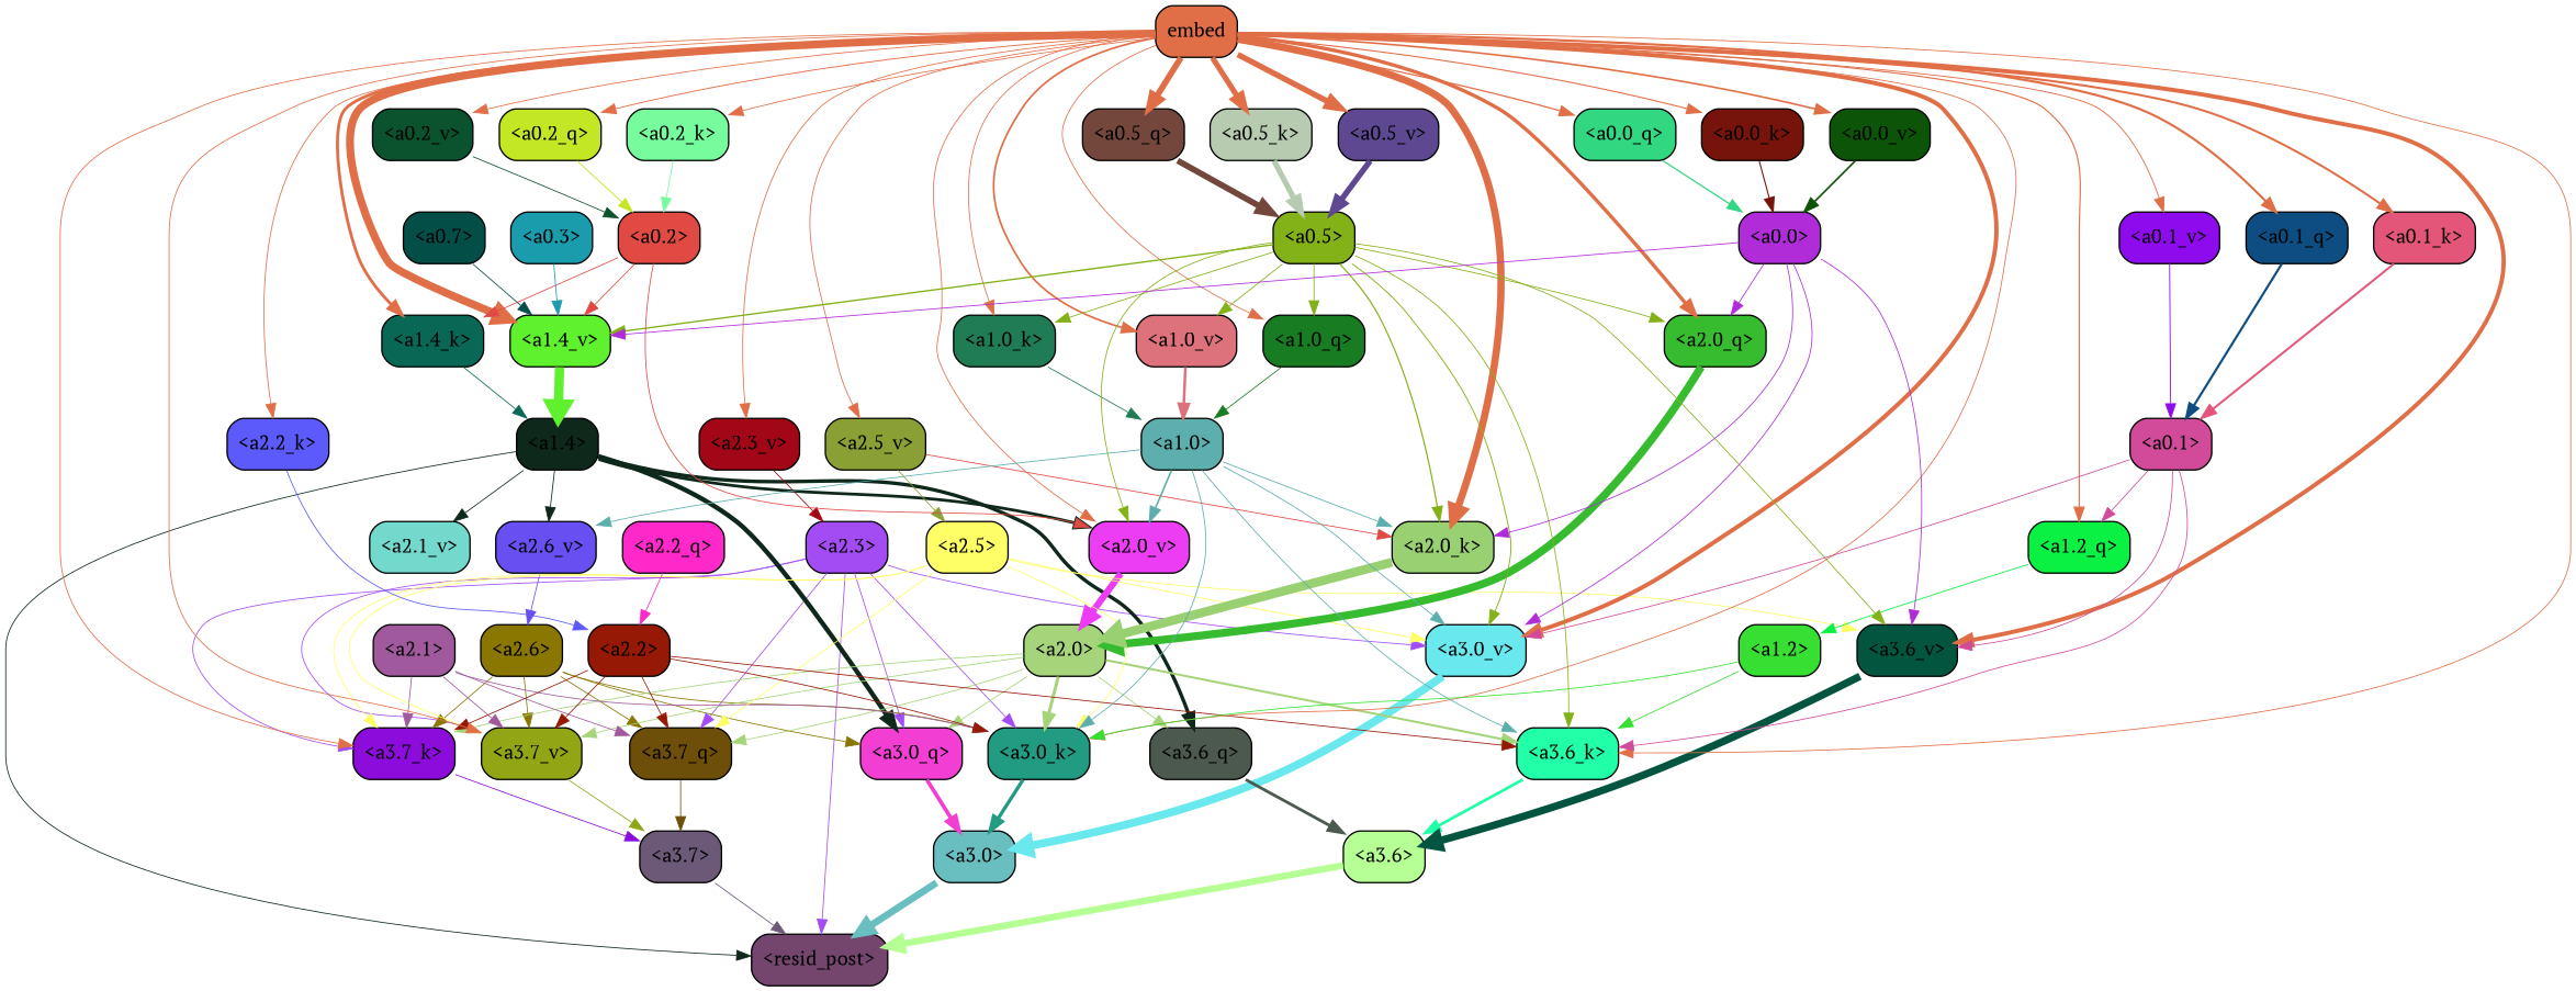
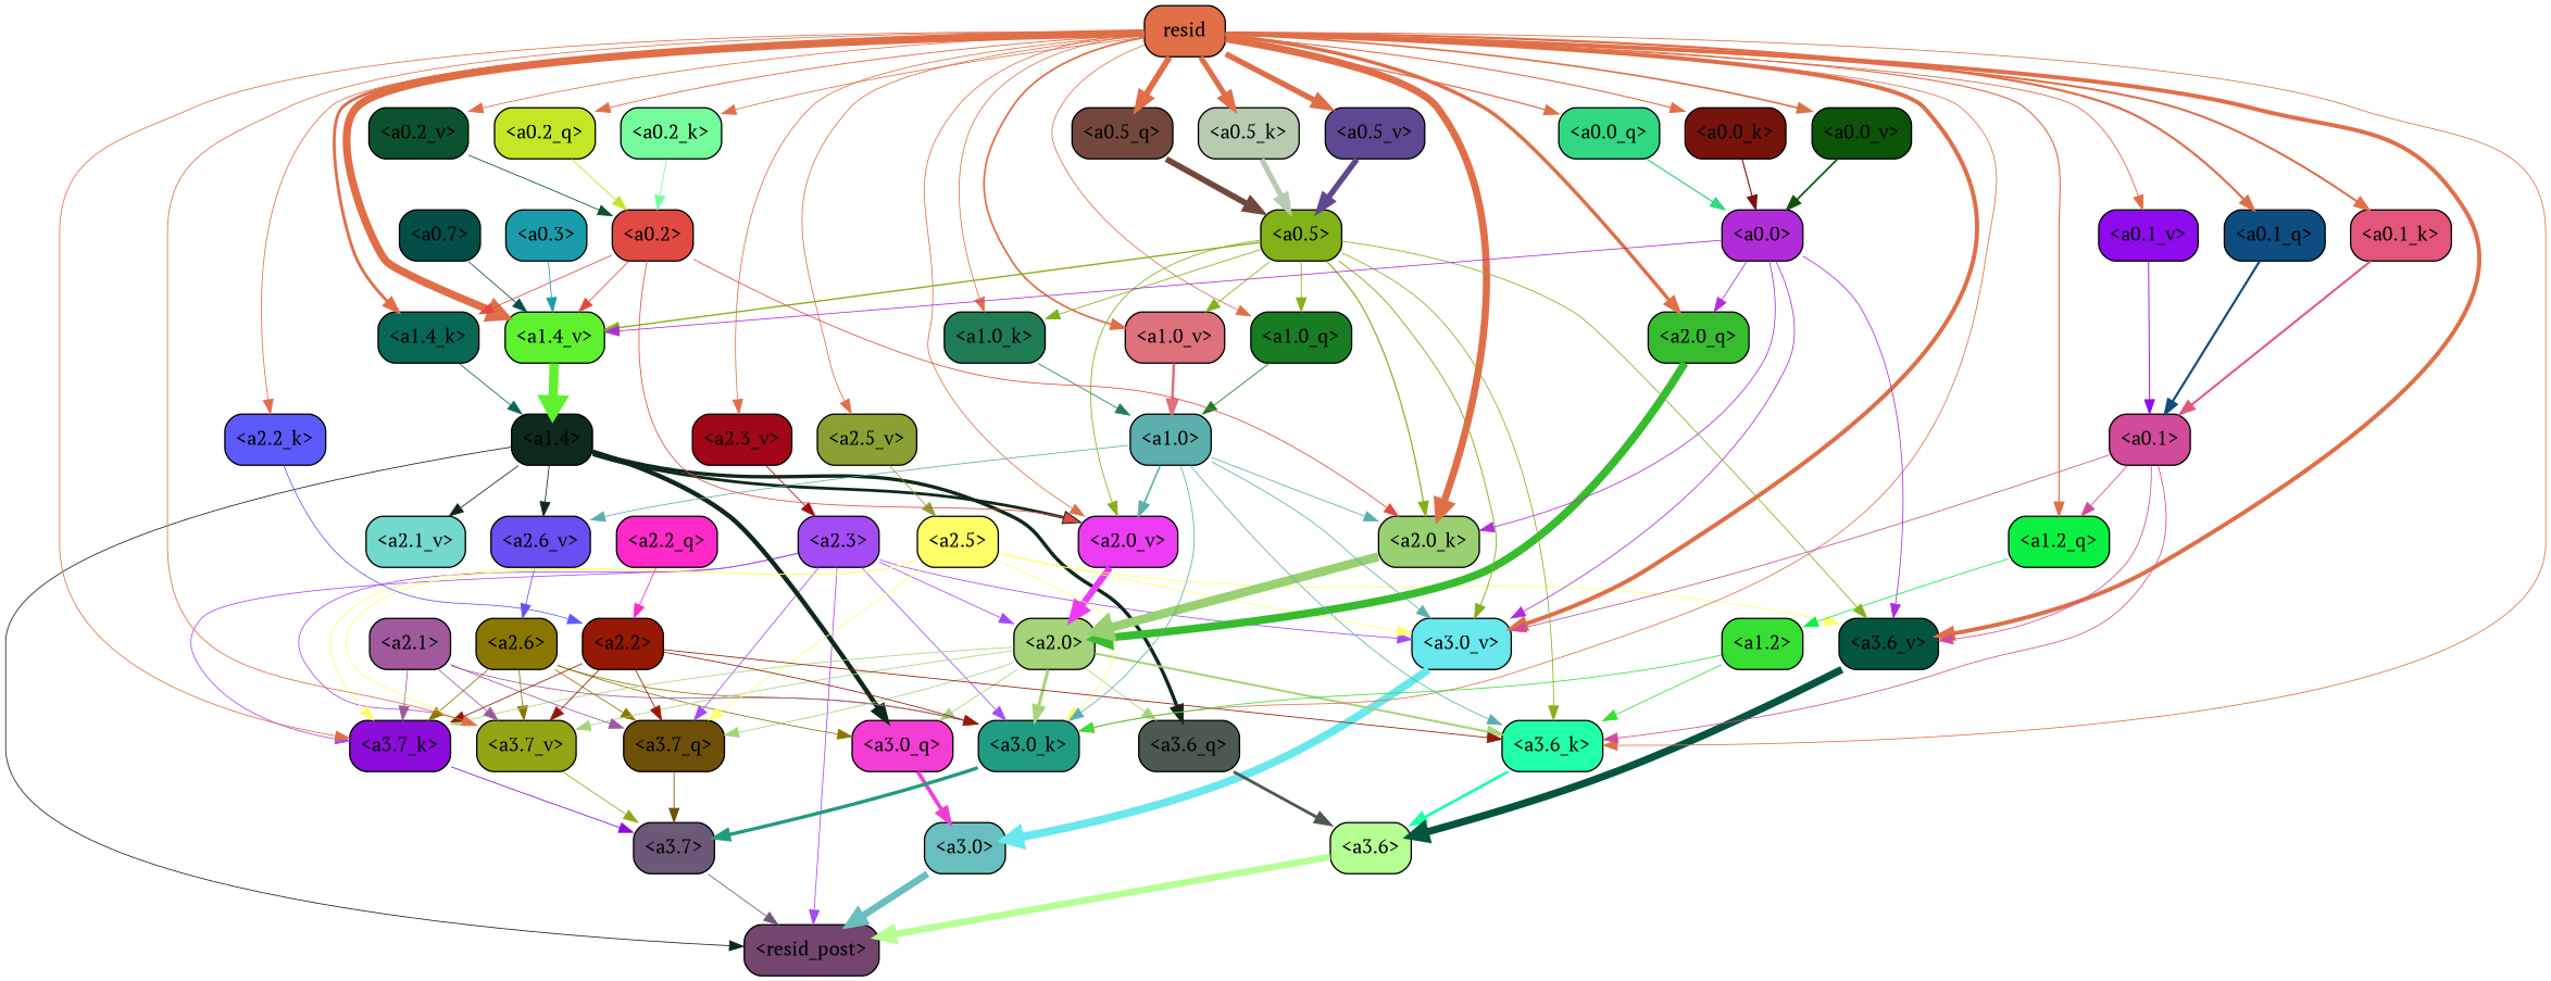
  strict digraph {
    fontname="PT Serif"
    splines=true
    node [color=black fontname="PT Serif" shape=box style="filled, rounded"]
    edge [color="#e06f48" fontname="PT Serif" penwidth=0.6]
    "<a3.7>" [fillcolor="#6c5877"]
    "<resid_post>" [fillcolor="#74466e"]
    "<a3.6>" [fillcolor="#b5ff95"]
    "<a3.0>" [fillcolor="#69bfc0"]
    "<a2.3>" [fillcolor="#a44cf4"]
    "<a3.7_q>" [fillcolor="#6e4f09"]
    "<a3.0_q>" [fillcolor="#f23ed3"]
    "<a3.7_k>" [fillcolor="#8c0cdc"]
    "<a3.0_k>" [fillcolor="#219b81"]
    "<a3.7_v>" [fillcolor="#92a515"]
    "<a3.0_v>" [fillcolor="#69e8ee"]
    "<a1.4>" [fillcolor="#0e281b"]
    "<a3.6_q>" [fillcolor="#4b594e"]
    "<a2.6_v>" [fillcolor="#684ff2"]
    "<a2.1_v>" [fillcolor="#73d9cc"]
    "<a2.0_v>" [fillcolor="#ec3df5"]
    "<a2.6>" [fillcolor="#897701"]
    "<a2.0>" [fillcolor="#a5d47a"]
    "<a2.1>" [fillcolor="#a1599e"]
    "<a3.6_k>" [fillcolor="#21ffa8"]
    "<a3.6_v>" [fillcolor="#04553f"]
    "<a2.5>" [fillcolor="#fefe67"]
    "<a2.2>" [fillcolor="#951905"]
-   embed [fillcolor="#e06f48"]
+   embed [fillcolor="#e06f48" label=resid]
    "<a2.0_q>" [fillcolor="#37bc30"]
    "<a2.2_k>" [fillcolor="#5c5afb"]
    "<a2.0_k>" [fillcolor="#99d071"]
    "<a2.5_v>" [fillcolor="#8ba034"]
    "<a2.3_v>" [fillcolor="#a20717"]
    "<a1.2_q>" [fillcolor="#0af143"]
    "<a1.0_q>" [fillcolor="#187d22"]
    "<a1.4_k>" [fillcolor="#086755"]
    "<a1.0_k>" [fillcolor="#207c55"]
    "<a1.4_v>" [fillcolor="#5ff12e"]
    "<a1.0_v>" [fillcolor="#dd717c"]
    "<a0.5_q>" [fillcolor="#74473c"]
    "<a0.2_q>" [fillcolor="#c3e724"]
    "<a0.1_q>" [fillcolor="#0d4d81"]
    "<a0.0_q>" [fillcolor="#32d781"]
    "<a0.5_k>" [fillcolor="#b7cbb1"]
    "<a0.2_k>" [fillcolor="#76fc9c"]
    "<a0.1_k>" [fillcolor="#e35679"]
    "<a0.0_k>" [fillcolor="#76130a"]
    "<a0.5_v>" [fillcolor="#5f4892"]
    "<a0.2_v>" [fillcolor="#0b522e"]
    "<a0.1_v>" [fillcolor="#8d0bed"]
    "<a0.0_v>" [fillcolor="#0c5407"]
    "<a1.2>" [fillcolor="#37df33"]
    "<a1.0>" [fillcolor="#5cafad"]
    "<a0.5>" [fillcolor="#83b118"]
    "<a0.2>" [fillcolor="#e04a42"]
    "<a0.1>" [fillcolor="#d14b9a"]
    "<a0.0>" [fillcolor="#b02cd9"]
    "<a2.2_q>" [fillcolor="#fe29c8"]
    "<a0.7>" [fillcolor="#044e48"]
    "<a0.3>" [fillcolor="#1b9cac"]
    "<a3.7>" -> "<resid_post>" [color="#6c5877"]
    "<a3.6>" -> "<resid_post>" [color="#b5ff95" penwidth=4.753257989883423]
    "<a3.0>" -> "<resid_post>" [color="#69bfc0" penwidth=4.90053927898407]
    "<a2.3>" -> "<resid_post>" [color="#a44cf4"]
    "<a2.3>" -> "<a3.7_q>" [color="#a44cf4"]
-   "<a2.3>" -> "<a3.0_q>" [color="#a44cf4"]
+   "<a2.3>" -> "<a2.0>" [color="#a44cf4"]
    "<a2.3>" -> "<a3.7_k>" [color="#a44cf4"]
    "<a2.3>" -> "<a3.0_k>" [color="#a44cf4"]
    "<a2.3>" -> "<a3.7_v>" [color="#a44cf4"]
    "<a2.3>" -> "<a3.0_v>" [color="#a44cf4"]
    "<a3.7_q>" -> "<a3.7>" [color="#6e4f09"]
    "<a3.0_q>" -> "<a3.0>" [color="#f23ed3" penwidth=2.7421876192092896]
    "<a3.7_k>" -> "<a3.7>" [color="#8c0cdc"]
-   "<a3.0_k>" -> "<a3.0>" [color="#219b81" penwidth=2.476402521133423]
+   "<a3.0_k>" -> "<a3.7>" [color="#219b81" penwidth=2.476402521133423]
    "<a3.7_v>" -> "<a3.7>" [color="#92a515"]
    "<a3.0_v>" -> "<a3.0>" [color="#69e8ee" penwidth=5.652270674705505]
    "<a1.4>" -> "<resid_post>" [color="#0e281b"]
    "<a1.4>" -> "<a3.0_q>" [color="#0e281b" penwidth=3.2760138511657715]
    "<a1.4>" -> "<a3.6_q>" [color="#0e281b" penwidth=2.5149343013763428]
    "<a1.4>" -> "<a2.6_v>" [color="#0e281b"]
    "<a1.4>" -> "<a2.1_v>" [color="#0e281b"]
    "<a1.4>" -> "<a2.0_v>" [color="#0e281b" penwidth=2.0870713144540787]
    "<a3.6_q>" -> "<a3.6>" [color="#4b594e" penwidth=2.091020345687866]
    "<a2.6_v>" -> "<a2.6>" [color="#684ff2"]
    "<a2.0_v>" -> "<a2.0>" [color="#ec3df5" penwidth=4.611755967140198]
    "<a2.6>" -> "<a3.7_q>" [color="#897701"]
    "<a2.6>" -> "<a3.0_q>" [color="#897701"]
    "<a2.6>" -> "<a3.7_k>" [color="#897701"]
    "<a2.6>" -> "<a3.0_k>" [color="#897701"]
    "<a2.6>" -> "<a3.7_v>" [color="#897701"]
    "<a2.0>" -> "<a3.7_q>" [color="#a5d47a"]
    "<a2.0>" -> "<a3.0_q>" [color="#a5d47a"]
    "<a2.0>" -> "<a3.7_k>" [color="#a5d47a"]
    "<a2.0>" -> "<a3.0_k>" [color="#a5d47a" penwidth=2.2635570764541626]
    "<a2.0>" -> "<a3.7_v>" [color="#a5d47a"]
    "<a2.0>" -> "<a3.6_q>" [color="#a5d47a"]
    "<a2.0>" -> "<a3.6_k>" [color="#a5d47a" penwidth=1.5290023684501648]
    "<a2.1>" -> "<a3.7_q>" [color="#a1599e"]
    "<a2.1>" -> "<a3.7_k>" [color="#a1599e"]
    "<a2.1>" -> "<a3.0_k>" [color="#a1599e"]
    "<a2.1>" -> "<a3.7_v>" [color="#a1599e"]
    "<a3.6_k>" -> "<a3.6>" [color="#21ffa8" penwidth=2.048597991466522]
    "<a3.6_v>" -> "<a3.6>" [color="#04553f" penwidth=5.2550448179244995]
    "<a2.5>" -> "<a3.7_q>" [color="#fefe67"]
    "<a2.5>" -> "<a3.7_k>" [color="#fefe67"]
    "<a2.5>" -> "<a3.0_k>" [color="#fefe67"]
    "<a2.5>" -> "<a3.7_v>" [color="#fefe67"]
    "<a2.5>" -> "<a3.0_v>" [color="#fefe67"]
    "<a2.5>" -> "<a3.6_v>" [color="#fefe67"]
    "<a2.2>" -> "<a3.7_q>" [color="#951905"]
    "<a2.2>" -> "<a3.7_k>" [color="#951905"]
    "<a2.2>" -> "<a3.0_k>" [color="#951905"]
    "<a2.2>" -> "<a3.7_v>" [color="#951905"]
    "<a2.2>" -> "<a3.6_k>" [color="#951905"]
    embed -> "<a3.7_k>"
    embed -> "<a3.0_k>"
    embed -> "<a3.7_v>"
    embed -> "<a3.0_v>" [penwidth=2.972973108291626]
    embed -> "<a2.0_v>"
    embed -> "<a3.6_k>"
    embed -> "<a3.6_v>" [penwidth=2.9556376338005066]
    embed -> "<a2.0_q>" [penwidth=2.522909115999937]
    embed -> "<a2.2_k>"
    embed -> "<a2.0_k>" [penwidth=5.094568967819214]
    embed -> "<a2.5_v>"
    embed -> "<a2.3_v>"
    embed -> "<a1.2_q>" [penwidth=0.8520002365112305]
    embed -> "<a1.0_q>"
    embed -> "<a1.4_k>" [penwidth=2.115079402923584]
    embed -> "<a1.0_k>"
    embed -> "<a1.4_v>" [penwidth=5.504090070724487]
    embed -> "<a1.0_v>" [penwidth=1.2935692071914673]
    embed -> "<a0.5_q>" [penwidth=4.263764560222626]
    embed -> "<a0.2_q>" [penwidth=0.6822733879089355]
    embed -> "<a0.1_q>" [penwidth=1.6176519393920898]
    embed -> "<a0.0_q>" [penwidth=0.9359030723571777]
    embed -> "<a0.5_k>" [penwidth=3.851005434989929]
    embed -> "<a0.2_k>"
    embed -> "<a0.1_k>" [penwidth=1.5319340229034424]
    embed -> "<a0.0_k>" [penwidth=0.8205299377441406]
    embed -> "<a0.5_v>" [penwidth=4.012355327606201]
    embed -> "<a0.2_v>"
    embed -> "<a0.1_v>" [penwidth=0.6730842590332031]
    embed -> "<a0.0_v>" [penwidth=1.2175352573394775]
    "<a2.0_q>" -> "<a2.0>" [color="#37bc30" penwidth=5.557696580886841]
    "<a2.2_k>" -> "<a2.2>" [color="#5c5afb"]
    "<a2.0_k>" -> "<a2.0>" [color="#99d071" penwidth=6.320472955703735]
    "<a2.5_v>" -> "<a2.5>" [color="#8ba034"]
    "<a2.3_v>" -> "<a2.3>" [color="#a20717"]
    "<a1.2_q>" -> "<a1.2>" [color="#0af143" penwidth=0.6145738363265991]
    "<a1.0_q>" -> "<a1.0>" [color="#187d22"]
    "<a1.4_k>" -> "<a1.4>" [color="#086755"]
    "<a1.0_k>" -> "<a1.0>" [color="#207c55"]
    "<a1.4_v>" -> "<a1.4>" [color="#5ff12e" penwidth=6.5241758823394775]
    "<a1.0_v>" -> "<a1.0>" [color="#dd717c" penwidth=1.8809151649475098]
    "<a0.5_q>" -> "<a0.5>" [color="#74473c" penwidth=4.2370394468307495]
    "<a0.2_q>" -> "<a0.2>" [color="#c3e724" penwidth=0.6822714805603027]
    "<a0.1_q>" -> "<a0.1>" [color="#0d4d81" penwidth=1.6176555156707764]
    "<a0.0_q>" -> "<a0.0>" [color="#32d781" penwidth=0.9359095096588135]
    "<a0.5_k>" -> "<a0.5>" [color="#b7cbb1" penwidth=3.8599258065223694]
    "<a0.2_k>" -> "<a0.2>" [color="#76fc9c"]
    "<a0.1_k>" -> "<a0.1>" [color="#e35679" penwidth=1.5140717029571533]
    "<a0.0_k>" -> "<a0.0>" [color="#76130a" penwidth=0.8258748054504395]
    "<a0.5_v>" -> "<a0.5>" [color="#5f4892" penwidth=4.0173709988594055]
    "<a0.2_v>" -> "<a0.2>" [color="#0b522e"]
    "<a0.1_v>" -> "<a0.1>" [color="#8d0bed" penwidth=0.6690568923950195]
    "<a0.0_v>" -> "<a0.0>" [color="#0c5407" penwidth=1.2524418830871582]
    "<a1.2>" -> "<a3.0_k>" [color="#37df33"]
    "<a1.2>" -> "<a3.6_k>" [color="#37df33"]
    "<a1.0>" -> "<a3.0_k>" [color="#5cafad"]
    "<a1.0>" -> "<a3.0_v>" [color="#5cafad"]
    "<a1.0>" -> "<a2.6_v>" [color="#5cafad"]
    "<a1.0>" -> "<a2.0_v>" [color="#5cafad" penwidth=1.2152502536773682]
    "<a1.0>" -> "<a3.6_k>" [color="#5cafad"]
    "<a1.0>" -> "<a2.0_k>" [color="#5cafad"]
    "<a0.5>" -> "<a3.0_v>" [color="#83b118" penwidth=0.6790935099124908]
    "<a0.5>" -> "<a2.0_v>" [color="#83b118"]
    "<a0.5>" -> "<a3.6_k>" [color="#83b118"]
    "<a0.5>" -> "<a3.6_v>" [color="#83b118"]
-   "<a0.5>" -> "<a2.0_q>" [color="#83b118"]
    "<a0.5>" -> "<a2.0_k>" [color="#83b118" penwidth=0.8835153579711914]
    "<a0.5>" -> "<a1.0_q>" [color="#83b118"]
    "<a0.5>" -> "<a1.0_k>" [color="#83b118"]
    "<a0.5>" -> "<a1.4_v>" [color="#83b118" penwidth=1.022335171699524]
    "<a0.5>" -> "<a1.0_v>" [color="#83b118"]
    "<a0.2>" -> "<a2.0_v>" [color="#e04a42"]
-   "<a2.5_v>" -> "<a2.0_k>" [color="#e04a42"]
+   "<a0.2>" -> "<a2.0_k>" [color="#e04a42"]
    "<a0.2>" -> "<a1.4_k>" [color="#e04a42"]
    "<a0.2>" -> "<a1.4_v>" [color="#e04a42"]
    "<a0.1>" -> "<a3.0_v>" [color="#d14b9a"]
    "<a0.1>" -> "<a3.6_k>" [color="#d14b9a"]
    "<a0.1>" -> "<a3.6_v>" [color="#d14b9a"]
    "<a0.1>" -> "<a1.2_q>" [color="#d14b9a"]
    "<a0.0>" -> "<a3.0_v>" [color="#b02cd9"]
    "<a0.0>" -> "<a3.6_v>" [color="#b02cd9"]
    "<a0.0>" -> "<a2.0_q>" [color="#b02cd9"]
    "<a0.0>" -> "<a2.0_k>" [color="#b02cd9"]
    "<a0.0>" -> "<a1.4_v>" [color="#b02cd9"]
    "<a2.2_q>" -> "<a2.2>" [color="#fe29c8"]
    "<a0.7>" -> "<a1.4_v>" [color="#044e48"]
    "<a0.3>" -> "<a1.4_v>" [color="#1b9cac"]
  }
